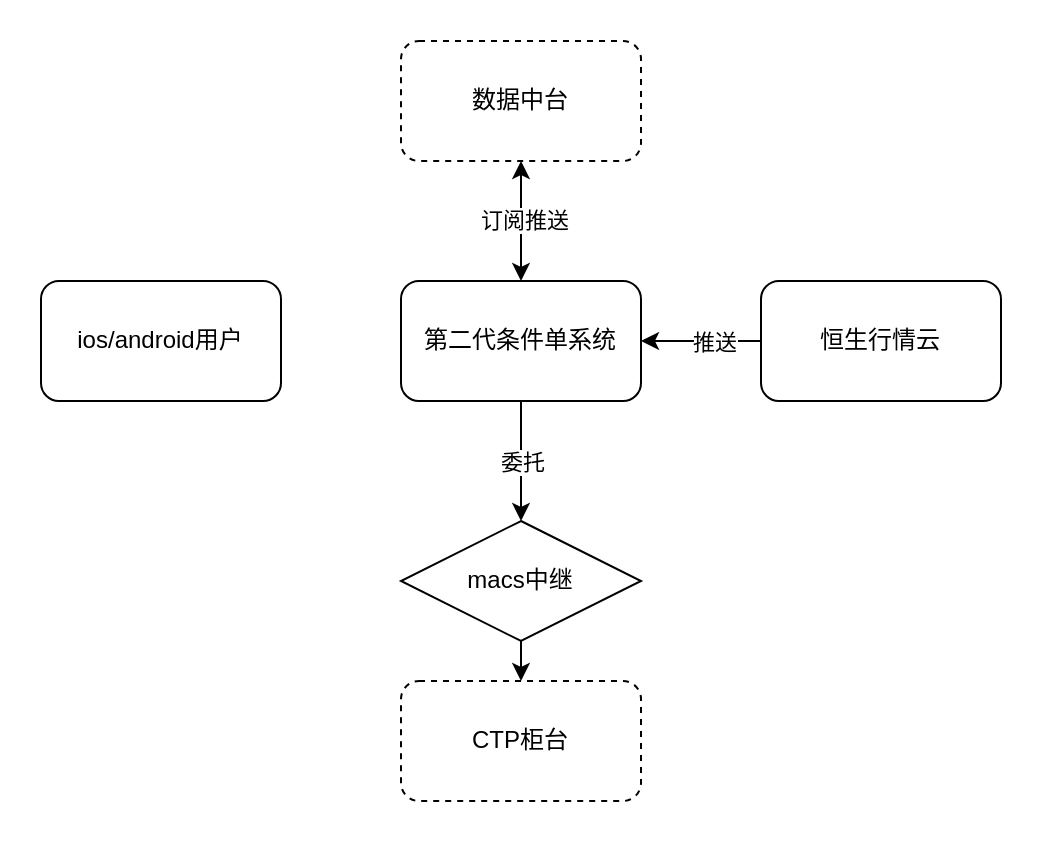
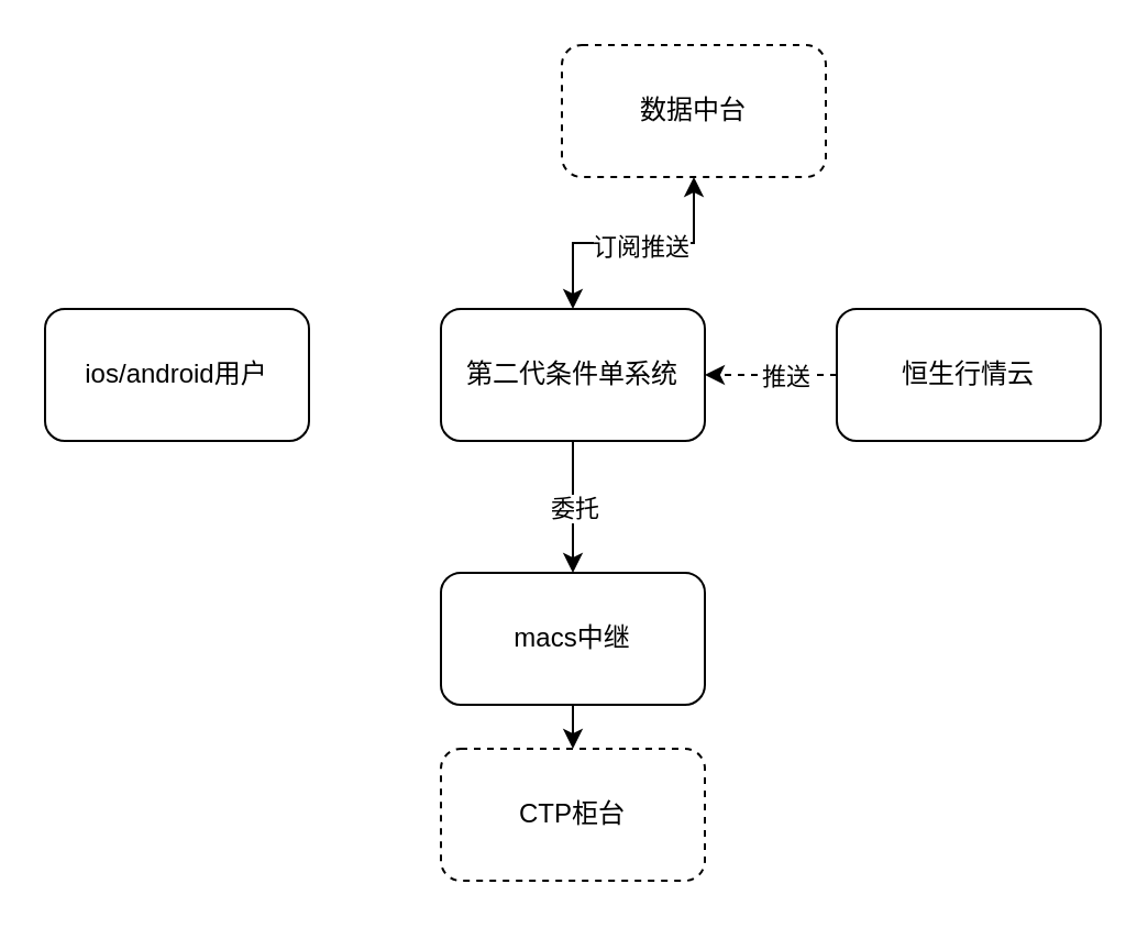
  <mxCell id="0" />
  <mxCell id="1" parent="0" />
  <mxCell id="2" style="edgeStyle=orthogonalEdgeStyle;rounded=0;orthogonalLoop=1;jettySize=auto;html=1;exitX=0.5;exitY=1;exitDx=0;exitDy=0;entryX=0.5;entryY=0;entryDx=0;entryDy=0;" edge="1" parent="1" source="6" target="12"><mxGeometry relative="1" as="geometry"><Array as="points"><mxPoint x="260" y="220" /><mxPoint x="260" y="220" /></Array></mxGeometry></mxCell>
  <mxCell id="3" value="委托" style="edgeLabel;html=1;align=center;verticalAlign=middle;resizable=0;points=[];" vertex="1" connectable="0" parent="2"><mxGeometry x="-0.007" relative="1" as="geometry"><mxPoint as="offset" /></mxGeometry></mxCell>
  <mxCell id="4" style="edgeStyle=orthogonalEdgeStyle;rounded=0;orthogonalLoop=1;jettySize=auto;html=1;exitX=0.5;exitY=0;exitDx=0;exitDy=0;entryX=0.5;entryY=1;entryDx=0;entryDy=0;horizontal=0;endArrow=classic;endFill=1;startArrow=classic;startFill=1;" edge="1" parent="1" source="6" target="14"><mxGeometry relative="1" as="geometry" /></mxCell>
  <mxCell id="5" value="订阅推送" style="edgeLabel;html=1;align=center;verticalAlign=middle;resizable=0;points=[];" vertex="1" connectable="0" parent="4"><mxGeometry x="0.039" y="-1" relative="1" as="geometry"><mxPoint as="offset" /></mxGeometry></mxCell>
  <mxCell id="6" value="第二代条件单系统" style="rounded=1;whiteSpace=wrap;html=1;" vertex="1" parent="1"><mxGeometry x="200" y="140" width="120" height="60" as="geometry" /></mxCell>
  <mxCell id="7" value="ios/android用户" style="rounded=1;whiteSpace=wrap;html=1;" vertex="1" parent="1"><mxGeometry x="20" y="140" width="120" height="60" as="geometry" /></mxCell>
- <mxCell id="8" style="edgeStyle=orthogonalEdgeStyle;rounded=0;orthogonalLoop=1;jettySize=auto;html=1;exitX=0;exitY=0.5;exitDx=0;exitDy=0;entryX=1;entryY=0.5;entryDx=0;entryDy=0;" edge="1" parent="1" source="10" target="6"><mxGeometry relative="1" as="geometry" /></mxCell>
+ <mxCell id="8" style="edgeStyle=orthogonalEdgeStyle;rounded=0;orthogonalLoop=1;jettySize=auto;html=1;exitX=0;exitY=0.5;exitDx=0;exitDy=0;entryX=1;entryY=0.5;entryDx=0;entryDy=0;dashed=1;" edge="1" parent="1" source="10" target="6"><mxGeometry relative="1" as="geometry" /></mxCell>
  <mxCell id="9" value="推送" style="edgeLabel;html=1;align=center;verticalAlign=middle;resizable=0;points=[];" vertex="1" connectable="0" parent="8"><mxGeometry x="-0.208" y="1" relative="1" as="geometry"><mxPoint y="-1" as="offset" /></mxGeometry></mxCell>
  <mxCell id="10" value="恒生行情云" style="rounded=1;whiteSpace=wrap;html=1;" vertex="1" parent="1"><mxGeometry x="380" y="140" width="120" height="60" as="geometry" /></mxCell>
  <mxCell id="11" style="edgeStyle=orthogonalEdgeStyle;rounded=0;orthogonalLoop=1;jettySize=auto;html=1;exitX=0.5;exitY=1;exitDx=0;exitDy=0;entryX=0.5;entryY=0;entryDx=0;entryDy=0;" edge="1" parent="1" source="12" target="13"><mxGeometry relative="1" as="geometry" /></mxCell>
- <mxCell id="12" value="macs中继" style="rhombus;whiteSpace=wrap;html=1;" vertex="1" parent="1"><mxGeometry x="200" y="260" width="120" height="60" as="geometry" /></mxCell>
+ <mxCell id="12" value="macs中继" style="rounded=1;whiteSpace=wrap;html=1;" vertex="1" parent="1"><mxGeometry x="200" y="260" width="120" height="60" as="geometry" /></mxCell>
  <mxCell id="13" value="CTP柜台" style="rounded=1;whiteSpace=wrap;html=1;dashed=1;" vertex="1" parent="1"><mxGeometry x="200" y="340" width="120" height="60" as="geometry" /></mxCell>
- <mxCell id="14" value="数据中台" style="rounded=1;whiteSpace=wrap;html=1;dashed=1;" vertex="1" parent="1"><mxGeometry x="200" y="20" width="120" height="60" as="geometry" /></mxCell>
+ <mxCell id="14" value="数据中台" style="rounded=1;whiteSpace=wrap;html=1;dashed=1;" vertex="1" parent="1"><mxGeometry x="255" y="20" width="120" height="60" as="geometry" /></mxCell>
